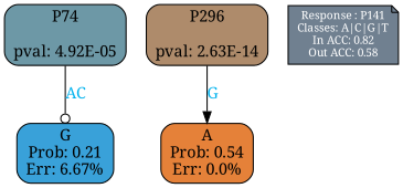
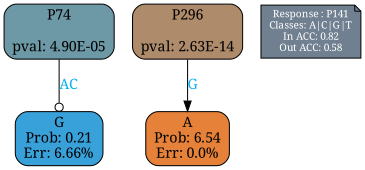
  digraph {
    fontname="Noto Serif"
    ranksep=equally
    splines=polylines
    node [color=black fontname="Noto Serif" shape=box style="filled, rounded"]
    edge [fontcolor=deepskyblue2 fontname="Noto Serif"]
-   n1 [fillcolor="#39a1d9" label="G\nProb: 0.21\nErr: 6.67%"]
-   n2 [fillcolor="#e58139" label="A\nProb: 0.54\nErr: 0.0%"]
+   n1 [fillcolor="#39a1d9" label="G\nProb: 0.21\nErr: 6.66%"]
+   n2 [fillcolor="#e58139" label="A\nProb: 6.54\nErr: 0.0%"]
    n3 [align=left fillcolor=slategray fontcolor=white fontsize=10 label="Response : P141\nClasses: A|C|G|T\nIn ACC: 0.82\nOut ACC: 0.58\n" shape=note style=filled]
    n4 [fillcolor="#ae8b6b" label="P296\n\npval: 2.63E-14"]
-   n5 [fillcolor="#6d98a6" label="P74\n\npval: 4.92E-05"]
+   n5 [fillcolor="#6d98a6" label="P74\n\npval: 4.90E-05"]
    subgraph sub_1 {
      rank=same
      n1
      n2
    }
    subgraph sub_2 {
      rank=same
      n3
      n4
    }
    n4 -> n2 [arrowhead=normal label=G]
    n5 -> n1 [arrowhead=odot label=AC]
  }
